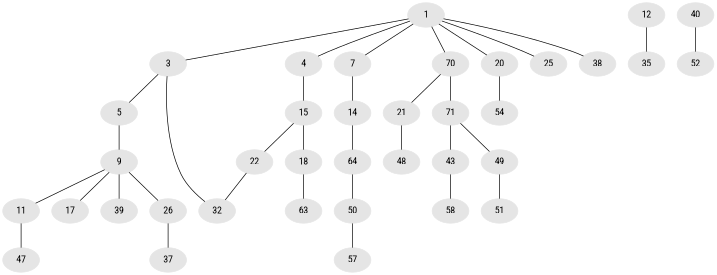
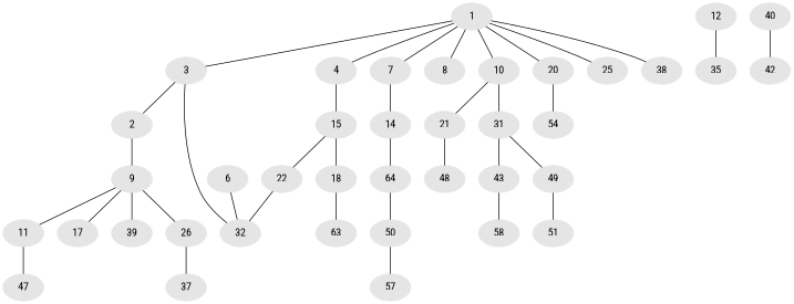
  graph {
    fontname="Roboto Condensed"
    node [color=gray90 fontname="Roboto Condensed" style=filled]
    edge [fontname="Roboto Condensed"]
    1 [super="+2"]
    3
    4 [super="+45"]
    7
-   10 [label=70]
+   8
+   10
    20
    25
    38 [super="+56"]
-   5
+   5 [label=2]
    32 [super="+55"]
    15
    14
    21
-   31 [super="+44" label=71]
+   31 [super="+44"]
    12
    35
    54
    9 [super="+11"]
+   6 [super="+30"]
    18
    22
    40
-   52
+   52 [label=42]
    n25 [label=11 super="+36+23"]
    17
    n27 [label=39 super="+42+28"]
    26 [super="+39"]
    n29 [label=64 super="+34"]
    47
    37
    48
    43
    49
    50
    n36 [label=63 super="+41"]
    57
    58
    51
    1 -- 3
    1 -- 4
    1 -- 7
+   1 -- 8
    1 -- 10
    1 -- 20
    1 -- 25
    1 -- 38
    3 -- 5
    3 -- 32
    4 -- 15
    7 -- 14
    10 -- 21
    10 -- 31
    20 -- 54
    5 -- 9
    15 -- 18
    15 -- 22
    14 -- n29
    21 -- 48
    31 -- 43
    31 -- 49
    12 -- 35
    9 -- n25
    9 -- 17
    9 -- n27
    9 -- 26
+   6 -- 32
    18 -- n36
    22 -- 32
    40 -- 52
    n25 -- 47
    26 -- 37
    n29 -- 50
    43 -- 58
    49 -- 51
    50 -- 57
  }
